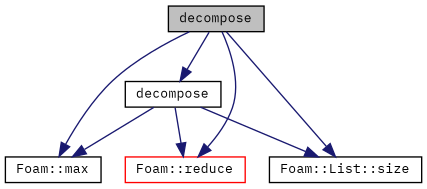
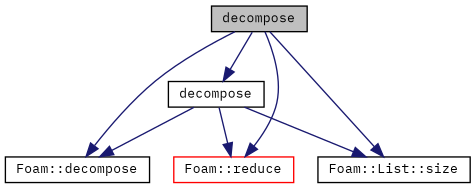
  digraph {
    rankdir=TB
    fontname="IBM Plex Mono"
    node [color=black fontname="IBM Plex Mono" fontsize=10 shape=record]
    edge [color=midnightblue fontname="IBM Plex Mono" fontsize=10 labelfontname=FreeSans labelfontsize=10 style=solid]
    n1 [fillcolor=grey75 fontcolor=black height=0.2 label=decompose style=filled width=0.4]
    n2 [height=0.2 label=decompose width=0.4]
-   n3 [height=0.2 label="Foam::max" width=0.4]
+   n3 [height=0.2 label="Foam::decompose" width=0.4]
    n4 [color=red height=0.2 label="Foam::reduce" width=0.4]
    n5 [height=0.2 label="Foam::List::size" width=0.4]
    n1 -> n2
    n1 -> n3
    n1 -> n4
    n1 -> n5
    n2 -> n3
    n2 -> n4
    n2 -> n5
  }
